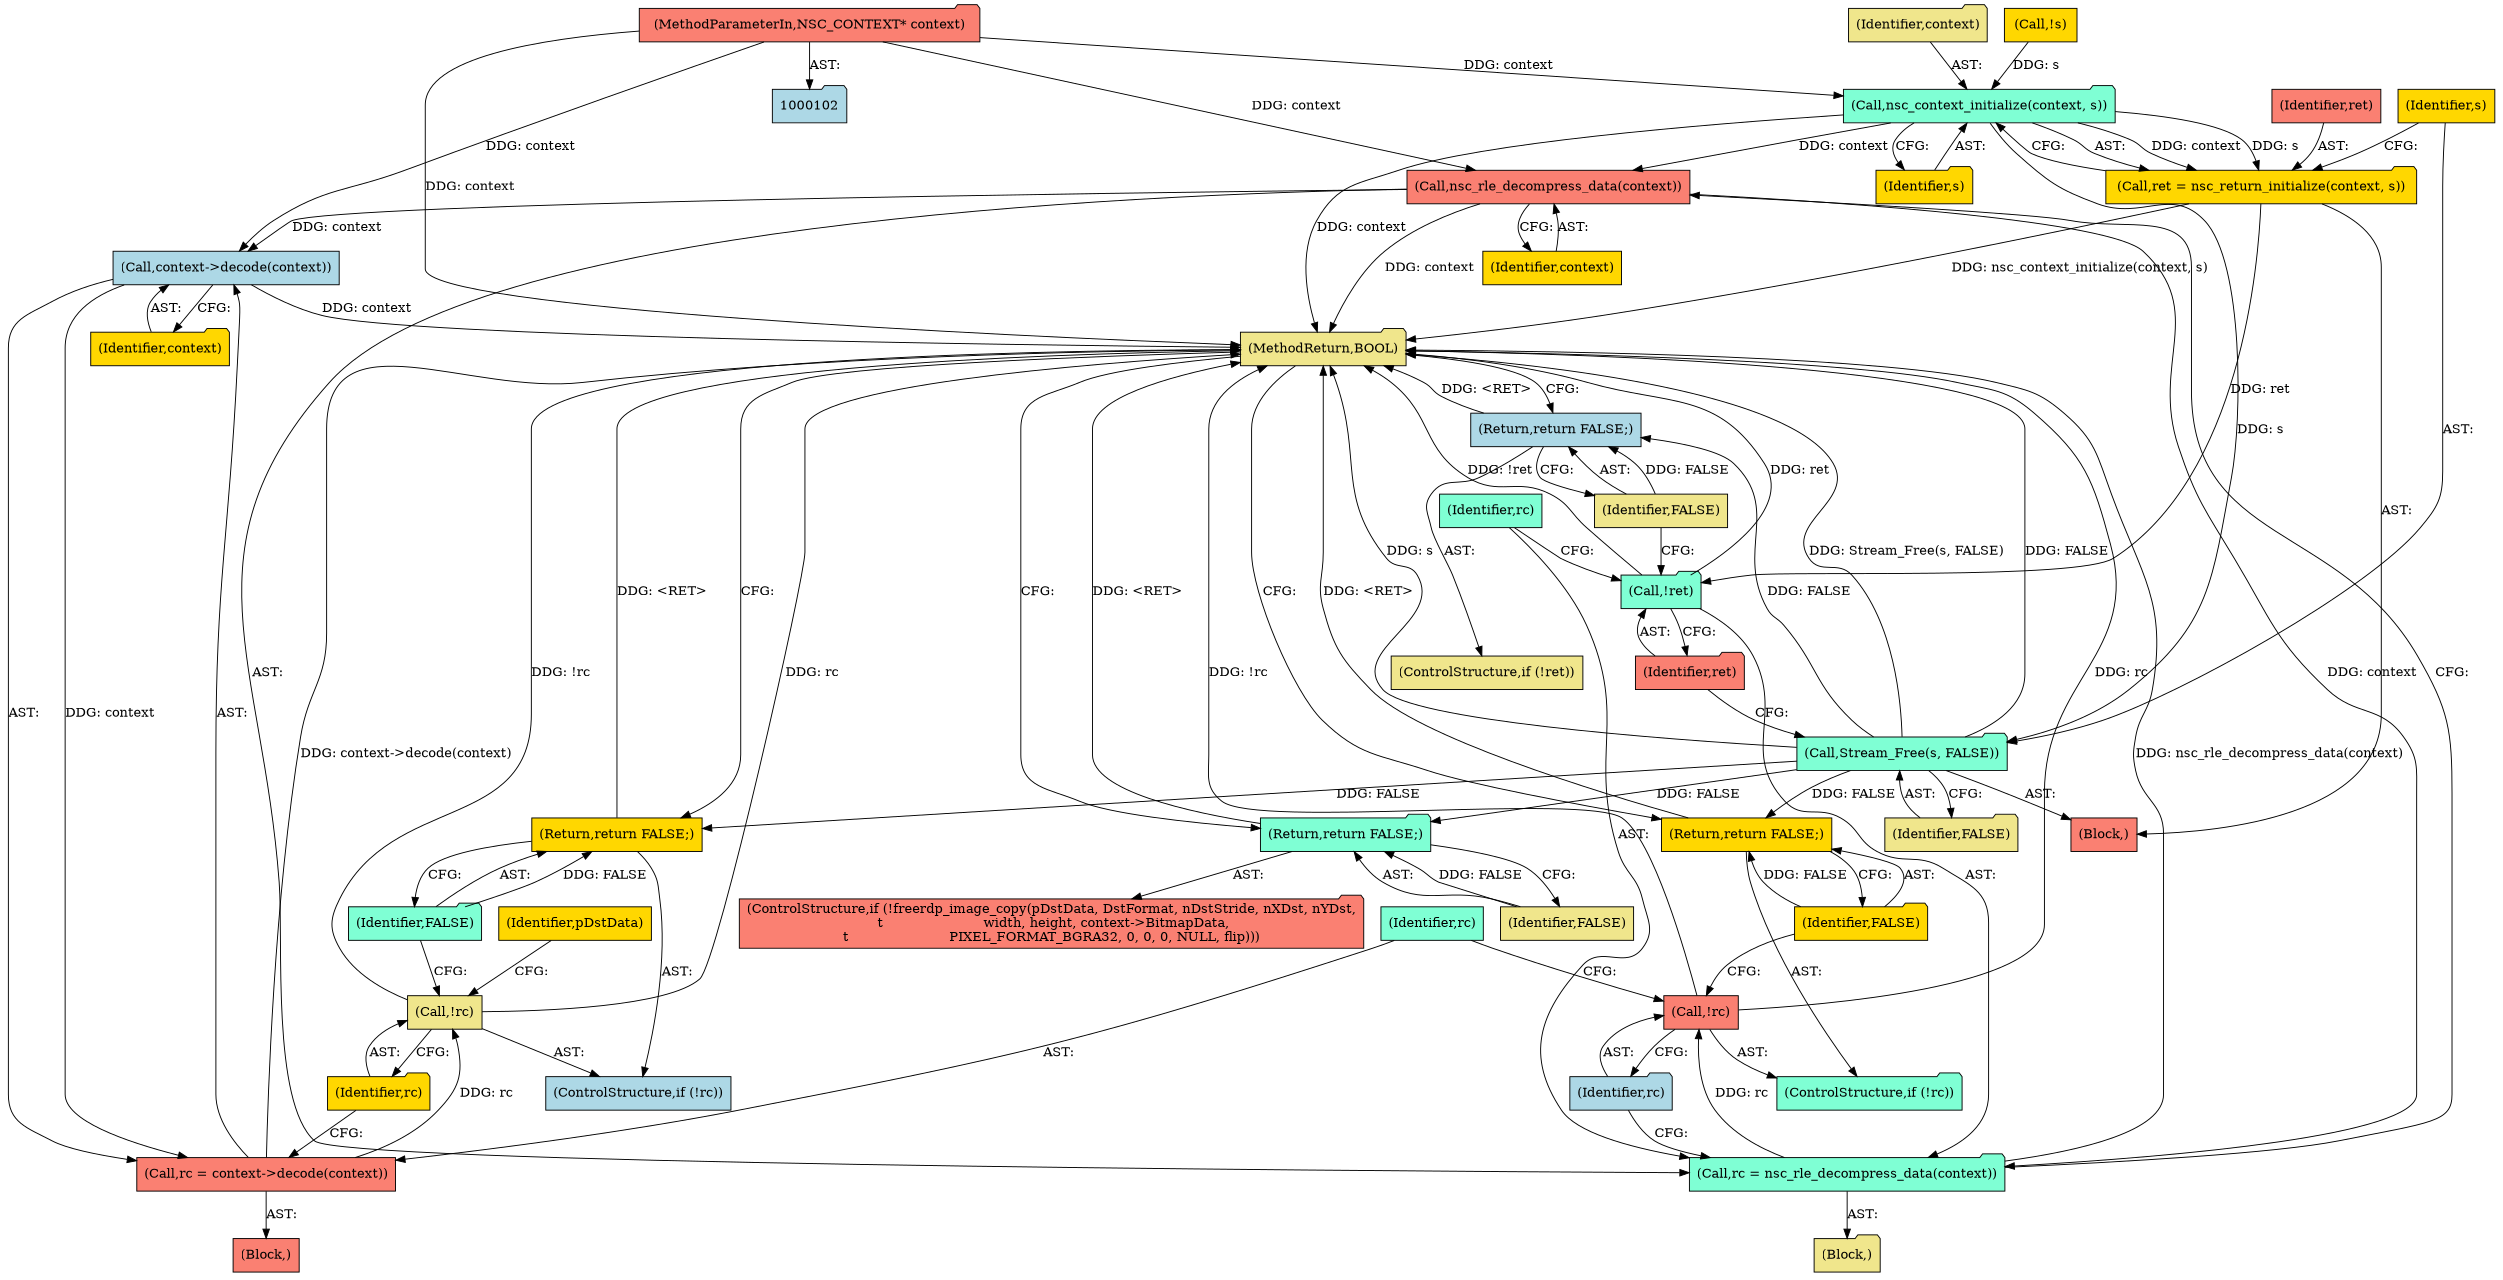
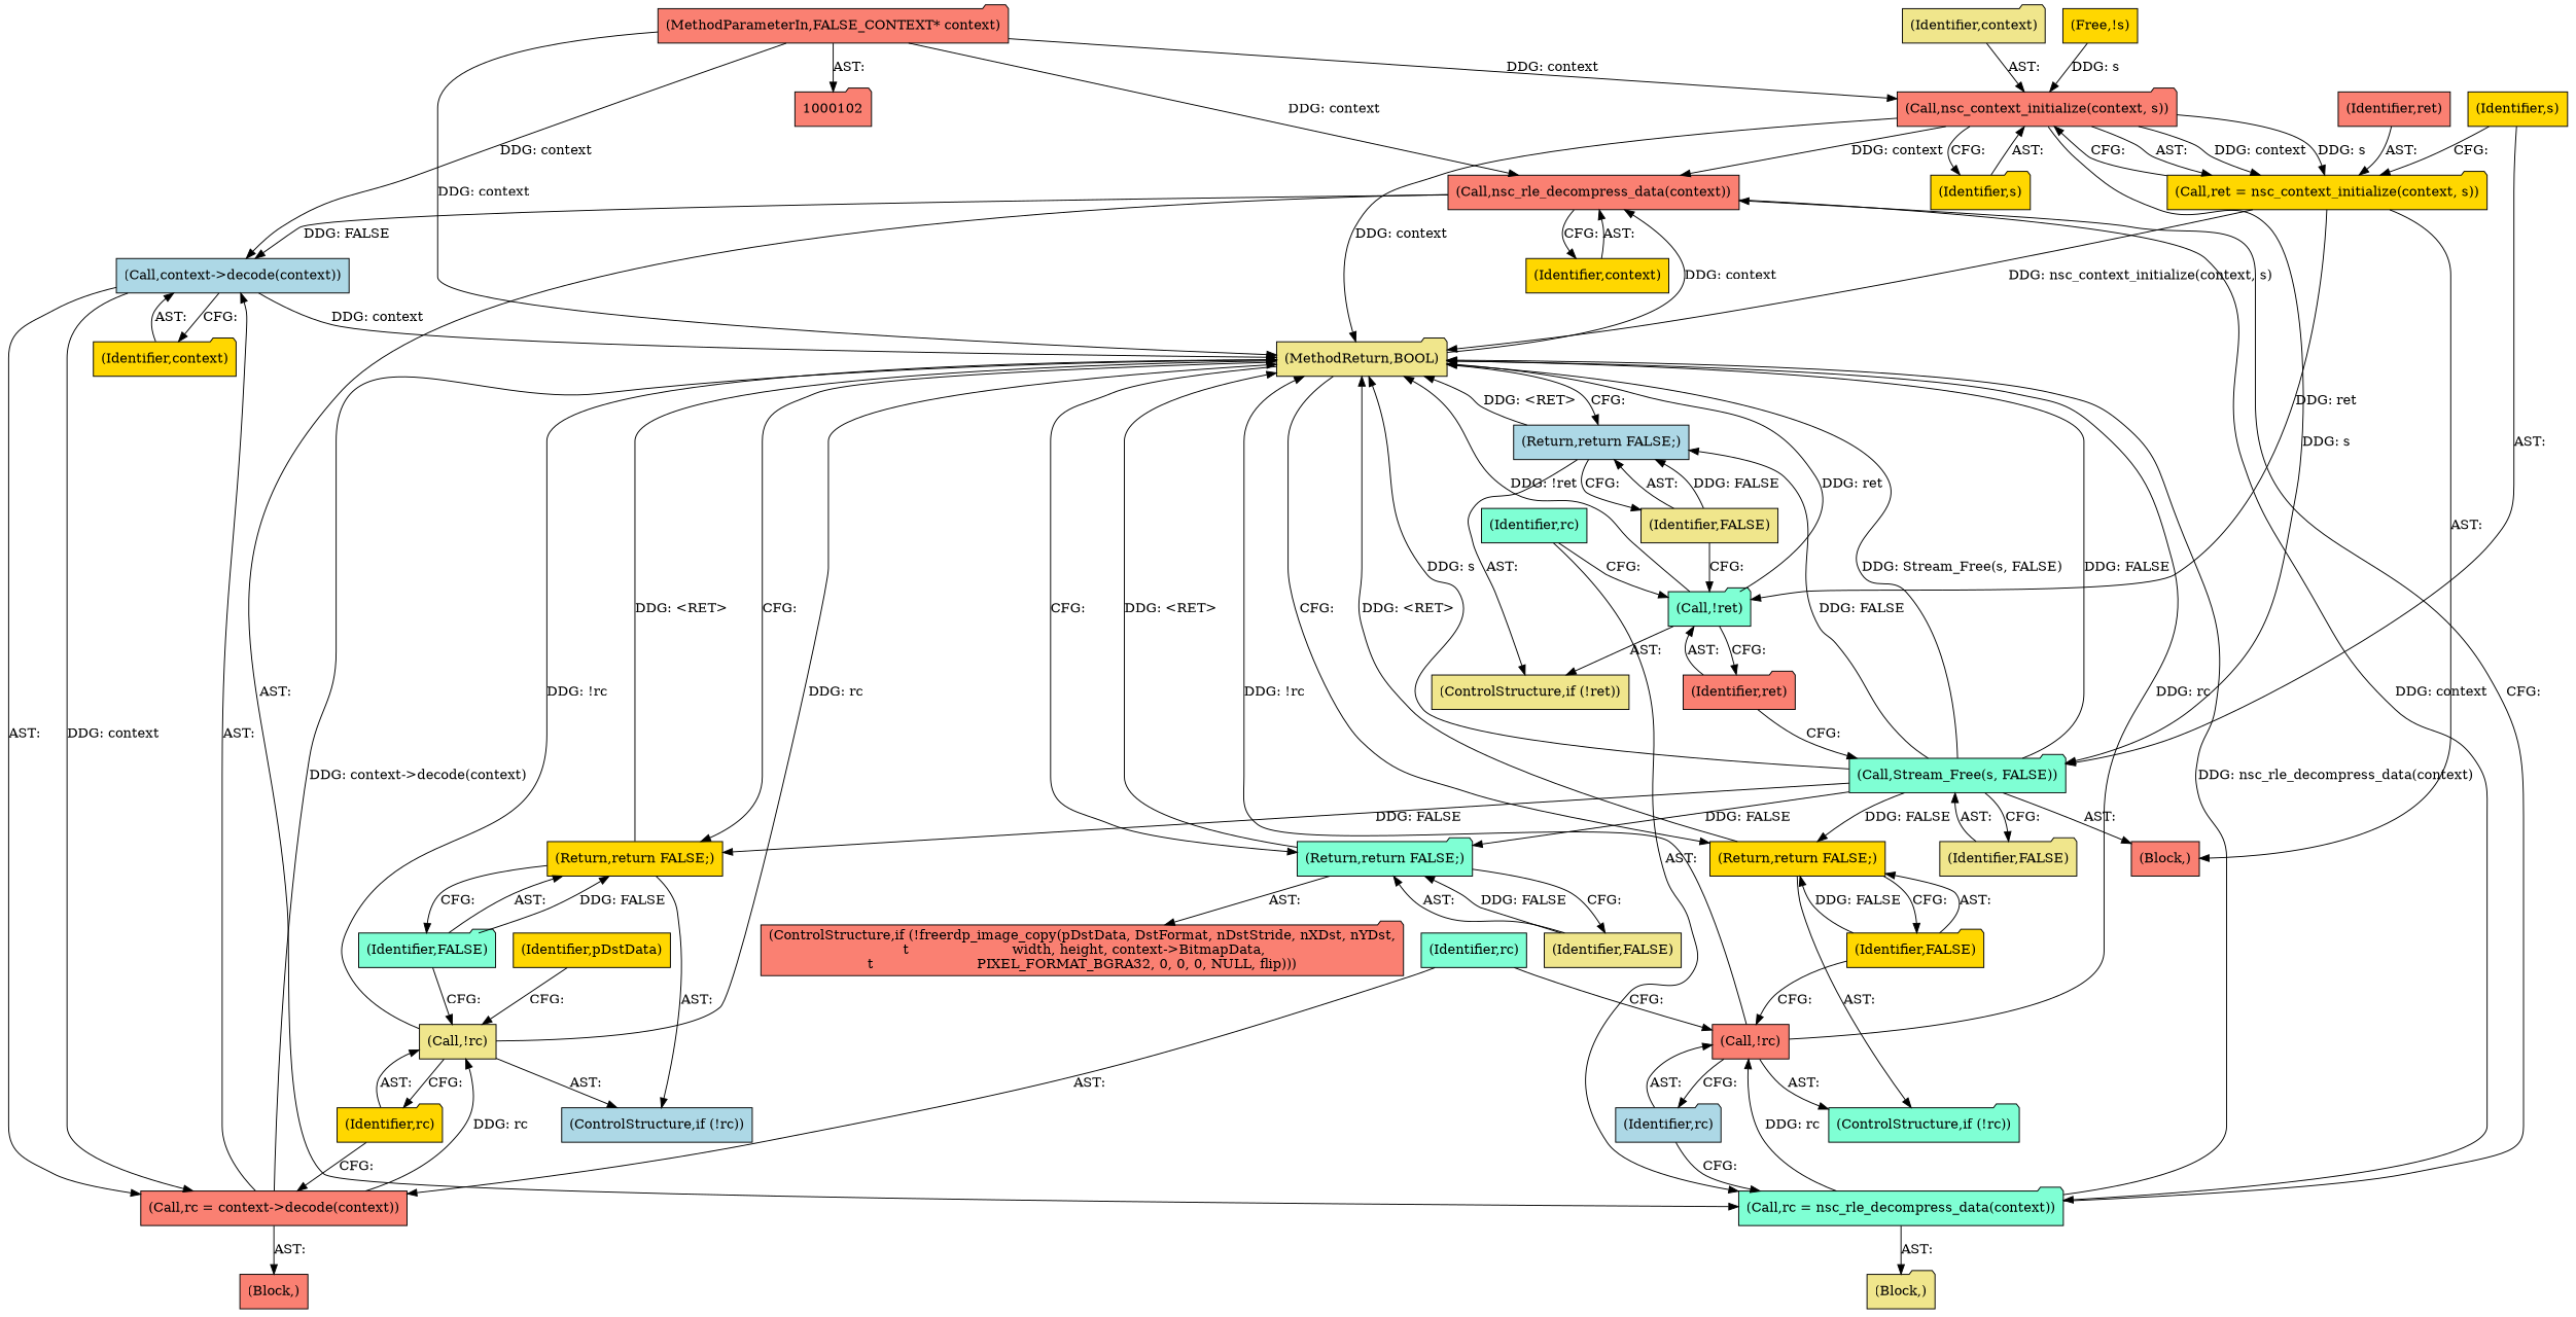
  digraph {
    fontname="DejaVu Serif"
    node [fillcolor=gold fontname="DejaVu Serif" shape=folder style=filled]
    edge [fontname="DejaVu Serif"]
-   n1 [fillcolor=salmon label="(MethodParameterIn,NSC_CONTEXT* context)"]
-   n2 [fillcolor=aquamarine label="(Call,nsc_context_initialize(context, s))"]
+   n1 [fillcolor=salmon label="(MethodParameterIn,FALSE_CONTEXT* context)"]
+   n2 [fillcolor=salmon label="(Call,nsc_context_initialize(context, s))"]
    n3 [fillcolor=salmon label="(Call,nsc_rle_decompress_data(context))" shape=box]
    n4 [fillcolor=lightblue label="(Call,context->decode(context))" shape=box]
    n5 [fillcolor=khaki label="(MethodReturn,BOOL)"]
-   1000102 [fillcolor=lightblue]
-   n7 [label="(Call,ret = nsc_return_initialize(context, s))"]
+   1000102 [fillcolor=salmon]
+   n7 [label="(Call,ret = nsc_context_initialize(context, s))"]
    n8 [fillcolor=aquamarine label="(Call,Stream_Free(s, FALSE))"]
    n9 [label="(Identifier,s)"]
    n10 [fillcolor=aquamarine label="(Call,rc = nsc_rle_decompress_data(context))"]
    n11 [label="(Identifier,context)" shape=box]
    n12 [fillcolor=salmon label="(Call,rc = context->decode(context))" shape=box]
    n13 [label="(Identifier,context)"]
    n14 [fillcolor=lightblue label="(Return,return FALSE;)" shape=box]
    n15 [label="(Return,return FALSE;)" shape=box]
    n16 [label="(Return,return FALSE;)" shape=box]
    n17 [fillcolor=aquamarine label="(Return,return FALSE;)"]
    n18 [fillcolor=aquamarine label="(Call,!ret)"]
    n19 [fillcolor=salmon label="(Block,)" shape=box]
    n20 [fillcolor=khaki label="(Identifier,FALSE)"]
    n21 [fillcolor=khaki label="(ControlStructure,if (!ret))" shape=box]
    n22 [fillcolor=salmon label="(Identifier,ret)"]
    n23 [fillcolor=khaki label="(Identifier,FALSE)" shape=box]
    n24 [label="(Identifier,FALSE)"]
    n25 [fillcolor=aquamarine label="(ControlStructure,if (!rc))"]
    n26 [fillcolor=lightblue label="(ControlStructure,if (!rc))" shape=box]
    n27 [fillcolor=aquamarine label="(Identifier,FALSE)"]
    n28 [fillcolor=khaki label="(Identifier,FALSE)" shape=box]
    n29 [fillcolor=salmon label="(ControlStructure,if (!freerdp_image_copy(pDstData, DstFormat, nDstStride, nXDst, nYDst,\n \t                        width, height, context->BitmapData,\n\t                        PIXEL_FORMAT_BGRA32, 0, 0, 0, NULL, flip)))"]
    n30 [fillcolor=salmon label="(Call,!rc)" shape=box]
    n31 [fillcolor=khaki label="(Call,!rc)" shape=box]
    n32 [fillcolor=khaki label="(Block,)"]
    n33 [fillcolor=lightblue label="(Identifier,rc)"]
    n34 [fillcolor=salmon label="(Block,)" shape=box]
    n35 [label="(Identifier,rc)"]
    n36 [fillcolor=salmon label="(Identifier,ret)" shape=box]
    n37 [label="(Identifier,pDstData)" shape=box]
    n38 [label="(Identifier,s)" shape=box]
    n39 [fillcolor=aquamarine label="(Identifier,rc)" shape=box]
    n40 [fillcolor=khaki label="(Identifier,context)"]
-   n41 [label="(Call,!s)" shape=box]
+   n41 [label="(Free,!s)" shape=box]
    n42 [fillcolor=aquamarine label="(Identifier,rc)" shape=box]
    n1 -> n2 [label="DDG: context"]
    n1 -> n3 [label="DDG: context"]
    n1 -> n4 [label="DDG: context"]
    n1 -> n5 [label="DDG: context"]
    n1 -> 1000102 [label="AST: "]
    n2 -> n3 [label="DDG: context"]
    n2 -> n5 [label="DDG: context"]
    n2 -> n7 [label="AST: "]
    n2 -> n7 [label="DDG: context"]
    n2 -> n7 [label="DDG: s"]
    n2 -> n8 [label="DDG: s"]
    n2 -> n9 [label="CFG: "]
-   n3 -> n4 [label="DDG: context"]
-   n3 -> n5 [label="DDG: context"]
+   n3 -> n4 [label="DDG: FALSE"]
+   n5 -> n3 [label="DDG: context"]
    n3 -> n10 [label="AST: "]
    n3 -> n10 [label="DDG: context"]
    n3 -> n11 [label="CFG: "]
    n4 -> n5 [label="DDG: context"]
    n4 -> n12 [label="AST: "]
    n4 -> n12 [label="DDG: context"]
    n4 -> n13 [label="CFG: "]
    n5 -> n14 [label="CFG: "]
    n5 -> n15 [label="CFG: "]
    n5 -> n16 [label="CFG: "]
    n5 -> n17 [label="CFG: "]
    n7 -> n2 [label="CFG: "]
    n7 -> n5 [label="DDG: nsc_context_initialize(context, s)"]
    n7 -> n18 [label="DDG: ret"]
    n7 -> n19 [label="AST: "]
    n8 -> n5 [label="DDG: Stream_Free(s, FALSE)"]
    n8 -> n5 [label="DDG: FALSE"]
    n8 -> n5 [label="DDG: s"]
    n8 -> n14 [label="DDG: FALSE"]
    n8 -> n15 [label="DDG: FALSE"]
    n8 -> n16 [label="DDG: FALSE"]
    n8 -> n17 [label="DDG: FALSE"]
    n8 -> n19 [label="AST: "]
    n8 -> n20 [label="CFG: "]
    n9 -> n2 [label="AST: "]
    n10 -> n3 [label="CFG: "]
    n10 -> n5 [label="DDG: nsc_rle_decompress_data(context)"]
    n10 -> n30 [label="DDG: rc"]
    n10 -> n32 [label="AST: "]
    n11 -> n3 [label="AST: "]
    n12 -> n4 [label="AST: "]
    n12 -> n5 [label="DDG: context->decode(context)"]
    n12 -> n31 [label="DDG: rc"]
    n12 -> n34 [label="AST: "]
    n13 -> n4 [label="AST: "]
    n14 -> n5 [label="DDG: <RET>"]
    n14 -> n21 [label="AST: "]
    n14 -> n23 [label="CFG: "]
    n15 -> n5 [label="DDG: <RET>"]
    n15 -> n24 [label="CFG: "]
    n15 -> n25 [label="AST: "]
    n16 -> n5 [label="DDG: <RET>"]
    n16 -> n26 [label="AST: "]
    n16 -> n27 [label="CFG: "]
    n17 -> n5 [label="DDG: <RET>"]
    n17 -> n28 [label="CFG: "]
    n17 -> n29 [label="AST: "]
    n18 -> n5 [label="DDG: !ret"]
    n18 -> n5 [label="DDG: ret"]
-   n18 -> n10 [label="AST: "]
+   n18 -> n21 [label="AST: "]
    n18 -> n22 [label="CFG: "]
    n20 -> n8 [label="AST: "]
    n22 -> n8 [label="CFG: "]
    n22 -> n18 [label="AST: "]
    n23 -> n14 [label="AST: "]
    n23 -> n14 [label="DDG: FALSE"]
    n23 -> n18 [label="CFG: "]
    n24 -> n15 [label="AST: "]
    n24 -> n15 [label="DDG: FALSE"]
    n24 -> n30 [label="CFG: "]
    n27 -> n16 [label="AST: "]
    n27 -> n16 [label="DDG: FALSE"]
    n27 -> n31 [label="CFG: "]
    n28 -> n17 [label="AST: "]
    n28 -> n17 [label="DDG: FALSE"]
    n30 -> n5 [label="DDG: !rc"]
    n30 -> n5 [label="DDG: rc"]
    n30 -> n25 [label="AST: "]
    n30 -> n33 [label="CFG: "]
    n31 -> n5 [label="DDG: !rc"]
    n31 -> n5 [label="DDG: rc"]
    n31 -> n26 [label="AST: "]
    n31 -> n35 [label="CFG: "]
    n33 -> n10 [label="CFG: "]
    n33 -> n30 [label="AST: "]
    n35 -> n12 [label="CFG: "]
    n35 -> n31 [label="AST: "]
    n36 -> n7 [label="AST: "]
    n37 -> n31 [label="CFG: "]
    n38 -> n7 [label="CFG: "]
    n38 -> n8 [label="AST: "]
    n39 -> n12 [label="AST: "]
    n39 -> n30 [label="CFG: "]
    n40 -> n2 [label="AST: "]
    n41 -> n2 [label="DDG: s"]
    n42 -> n10 [label="AST: "]
    n42 -> n18 [label="CFG: "]
  }
